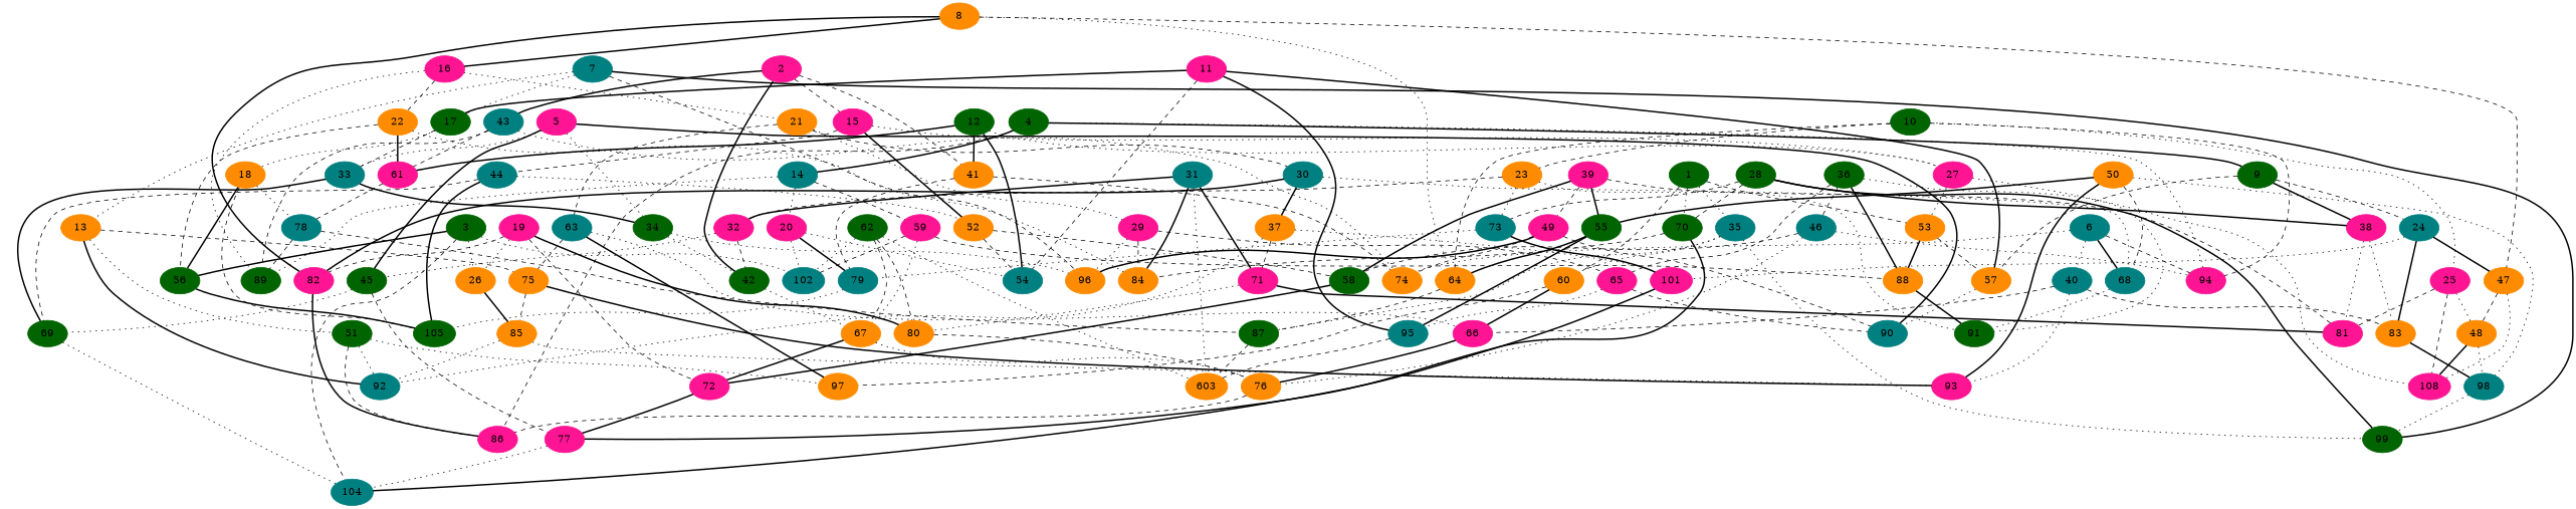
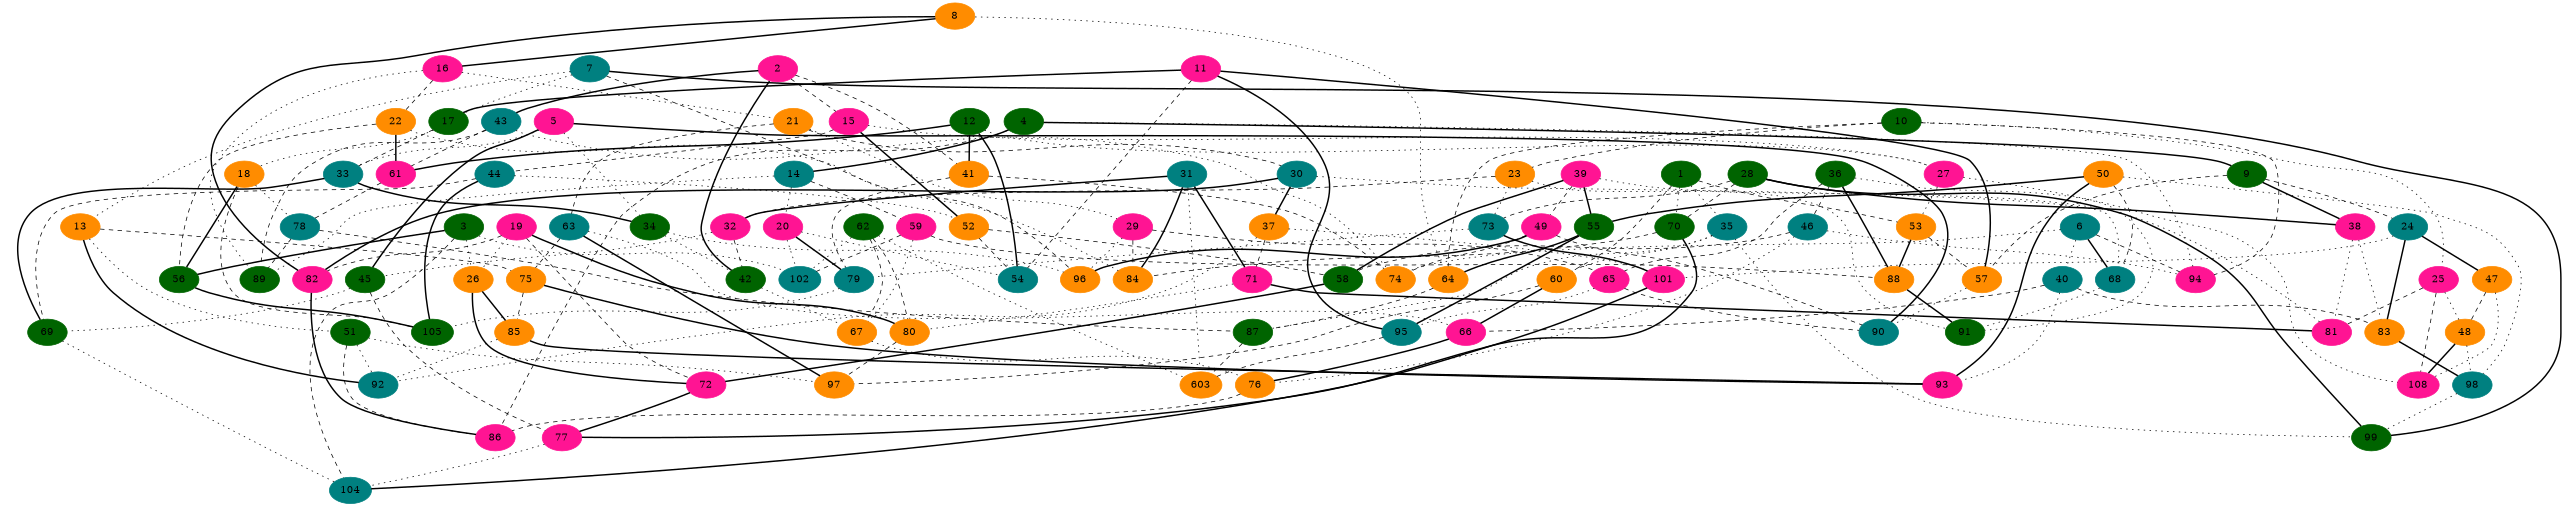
  graph {
    node [color=darkorange style=filled]
    edge [style=dotted]
    1 [color=darkgreen]
    35 [color=teal]
    53
    60
    70 [color=darkgreen]
    99 [color=darkgreen]
    87 [color=darkgreen]
    57
    88
    66 [color=deeppink]
    97
    84
    77 [color=deeppink]
    2 [color=deeppink]
    15 [color=deeppink]
    41
    42 [color=darkgreen]
    43 [color=teal]
    27 [color=deeppink]
    44 [color=teal]
    52
    74
    79 [color=teal]
    67
    61 [color=deeppink]
    89 [color=darkgreen]
    3 [color=darkgreen]
    26
    56 [color=darkgreen]
    102 [color=teal]
    104 [color=teal]
    72 [color=deeppink]
    85
    105 [color=darkgreen]
    4 [color=darkgreen]
    9 [color=darkgreen]
    14 [color=teal]
    86 [color=deeppink]
    94 [color=deeppink]
    24 [color=teal]
    38 [color=deeppink]
    20 [color=deeppink]
    59 [color=deeppink]
    5 [color=deeppink]
    33 [color=teal]
    34 [color=darkgreen]
    45 [color=darkgreen]
    90 [color=teal]
    69 [color=darkgreen]
    96
    6 [color=teal]
    40 [color=teal]
    68 [color=teal]
    83
    93 [color=deeppink]
    91 [color=darkgreen]
    7 [color=teal]
    13
    17 [color=darkgreen]
    51 [color=darkgreen]
    75
    92 [color=teal]
    18
    16 [color=deeppink]
    8
    47
    64
    82 [color=deeppink]
    21
    22
    48
    n72 [color=deeppink label=108]
    101 [color=deeppink]
    81 [color=deeppink]
    10 [color=darkgreen]
    23
    25 [color=deeppink]
    32 [color=deeppink]
    73 [color=teal]
    11 [color=deeppink]
    54 [color=teal]
    95 [color=teal]
    n83 [label=603]
    12 [color=darkgreen]
    78 [color=teal]
    58 [color=darkgreen]
    29 [color=deeppink]
    30 [color=teal]
    63 [color=teal]
    19 [color=deeppink]
    80
    65 [color=deeppink]
    37
    98 [color=teal]
    28 [color=darkgreen]
    71 [color=deeppink]
    31 [color=teal]
    36 [color=darkgreen]
    46 [color=teal]
    76
    39 [color=deeppink]
    49 [color=deeppink]
    55 [color=darkgreen]
    50
    62 [color=darkgreen]
    1 -- 35
    1 -- 53 [style=dashed]
    1 -- 60 [style=dashed]
    1 -- 70
    35 -- 60
    35 -- 99
    35 -- 87
    53 -- 57 [style=dashed]
    53 -- 88 [style=bold]
    60 -- 66 [style=bold]
    60 -- 97 [style=dashed]
    70 -- 84 [style=dashed]
    70 -- 77 [style=bold]
    87 -- n83 [style=dashed]
    57 -- 90
    88 -- 91 [style=bold]
    66 -- 76 [style=bold]
    77 -- 104
    2 -- 15 [style=dashed]
    2 -- 41 [style=dashed]
    2 -- 42 [style=bold]
    2 -- 43 [style=bold]
    15 -- 27
    15 -- 44 [style=dashed]
    15 -- 52 [style=bold]
    41 -- 74 [style=dashed]
    41 -- 79 [style=dashed]
    42 -- 67
    43 -- 74
    43 -- 61 [style=dashed]
    43 -- 89 [style=dashed]
    27 -- 53
    27 -- n72
    44 -- 52
    44 -- 105 [style=bold]
    44 -- 69 [style=dashed]
    52 -- 54 [style=dashed]
    52 -- 58 [style=dashed]
    79 -- 105
    67 -- 76
    61 -- 78 [style=dashed]
    3 -- 26
    3 -- 56 [style=bold]
    3 -- 102
    3 -- 104 [style=dashed]
-   67 -- 72 [style=bold]
+   26 -- 72 [style=bold]
    26 -- 85 [style=bold]
    56 -- 105 [style=bold]
    72 -- 77 [style=bold]
-   85 -- 93
+   85 -- 93 [style=bold]
    85 -- 92
    4 -- 9 [style=bold]
    4 -- 14 [style=bold]
    4 -- 86 [style=dashed]
    4 -- 94
    9 -- 57 [style=dashed]
    9 -- 24 [style=dashed]
    9 -- 38 [style=bold]
    14 -- 89
    14 -- 20
    14 -- 59 [style=dashed]
    24 -- 83 [style=bold]
    24 -- 47 [style=bold]
    24 -- 101
    38 -- 83
    38 -- 81
    20 -- 79 [style=bold]
    20 -- 102
    20 -- 54
    59 -- 88 [style=dashed]
    59 -- 67
    59 -- 102 [style=dashed]
    5 -- 33
    5 -- 34
    5 -- 45 [style=bold]
    5 -- 90 [style=bold]
    33 -- 34 [style=bold]
    33 -- 69 [style=bold]
    34 -- 42
    34 -- 96
    45 -- 77 [style=dashed]
    45 -- 69
    69 -- 104
    6 -- 74
    6 -- 94 [style=dashed]
    6 -- 40
    6 -- 68 [style=bold]
    40 -- 66 [style=dashed]
    40 -- 83 [style=dashed]
    40 -- 93
    68 -- 91
    83 -- 98 [style=bold]
    7 -- 99 [style=bold]
    7 -- 96 [style=dashed]
    7 -- 13
    7 -- 17
    13 -- 51
    13 -- 75 [style=dashed]
    13 -- 92 [style=bold]
    17 -- 33 [style=dashed]
    17 -- 18
    51 -- 97
    51 -- 86 [style=dashed]
    51 -- 92
    75 -- 85 [style=dashed]
    75 -- 93 [style=bold]
    18 -- 56 [style=bold]
    18 -- 105 [style=dashed]
    18 -- 78
    16 -- 89
    16 -- 21
    16 -- 22 [style=dashed]
    8 -- 16 [style=bold]
-   8 -- 47 [style=dashed]
    8 -- 64
    8 -- 82 [style=bold]
    47 -- 48 [style=dashed]
    47 -- n72
    64 -- 87 [style=dashed]
    82 -- 86 [style=bold]
    21 -- 29
    21 -- 30 [style=dashed]
    21 -- 63 [style=dashed]
    22 -- 84
    22 -- 61 [style=bold]
    22 -- 56 [style=dashed]
    48 -- n72 [style=bold]
    48 -- 98
    101 -- 104 [style=bold]
    10 -- 94 [style=dashed]
    10 -- 64 [style=dashed]
    10 -- 23 [style=dashed]
    10 -- 25
    23 -- 91
    23 -- 32 [style=dashed]
    23 -- 73
    25 -- 48
    25 -- n72 [style=dashed]
    25 -- 81 [style=dashed]
    32 -- 42 [style=dashed]
    32 -- 45
    73 -- 79
    73 -- 101 [style=bold]
    11 -- 57 [style=bold]
    11 -- 17 [style=bold]
    11 -- 54 [style=dashed]
    11 -- 95 [style=bold]
    95 -- n83 [style=dashed]
    12 -- 41 [style=bold]
    12 -- 27
    12 -- 61 [style=bold]
    12 -- 54 [style=bold]
    78 -- 87 [style=dashed]
    78 -- 89 [style=dashed]
    58 -- 72 [style=bold]
    29 -- 84 [style=dashed]
    29 -- 96
    29 -- 65 [style=dashed]
    30 -- 68
    30 -- 82 [style=bold]
    30 -- 37 [style=bold]
    63 -- 66
    63 -- 97 [style=bold]
    63 -- 75 [style=dashed]
    19 -- 26
    19 -- 72 [style=dashed]
    19 -- 82 [style=dashed]
    19 -- 80 [style=bold]
-   80 -- 76 [style=dashed]
+   80 -- 97 [style=dashed]
    65 -- 90 [style=dashed]
    65 -- 95
    37 -- 92
    37 -- 101
    37 -- 71 [style=dashed]
    98 -- 99
    28 -- 70 [style=dashed]
    28 -- 99 [style=bold]
    28 -- 38 [style=bold]
    28 -- 73 [style=dashed]
    71 -- 81 [style=bold]
    71 -- 80
    31 -- 84 [style=bold]
    31 -- 32 [style=bold]
    31 -- n83
    31 -- 71 [style=bold]
    36 -- 88 [style=bold]
    36 -- 91
    36 -- 65 [style=dashed]
    36 -- 46 [style=dashed]
    46 -- 94
    46 -- 58 [style=dashed]
    46 -- 76
    76 -- 86 [style=dashed]
-   39 -- 81 [style=dashed]
+   39 -- 81
    39 -- 58 [style=bold]
    39 -- 49 [style=dashed]
    39 -- 55 [style=bold]
    49 -- 74 [style=dashed]
    49 -- 90 [style=dashed]
    49 -- 96 [style=bold]
    55 -- 64 [style=bold]
    55 -- 95 [style=bold]
    50 -- 68 [style=dashed]
    50 -- 93 [style=bold]
    50 -- 98
    50 -- 55 [style=bold]
    62 -- 67 [style=dashed]
    62 -- 102
    62 -- n83
    62 -- 80 [style=dashed]
  }
